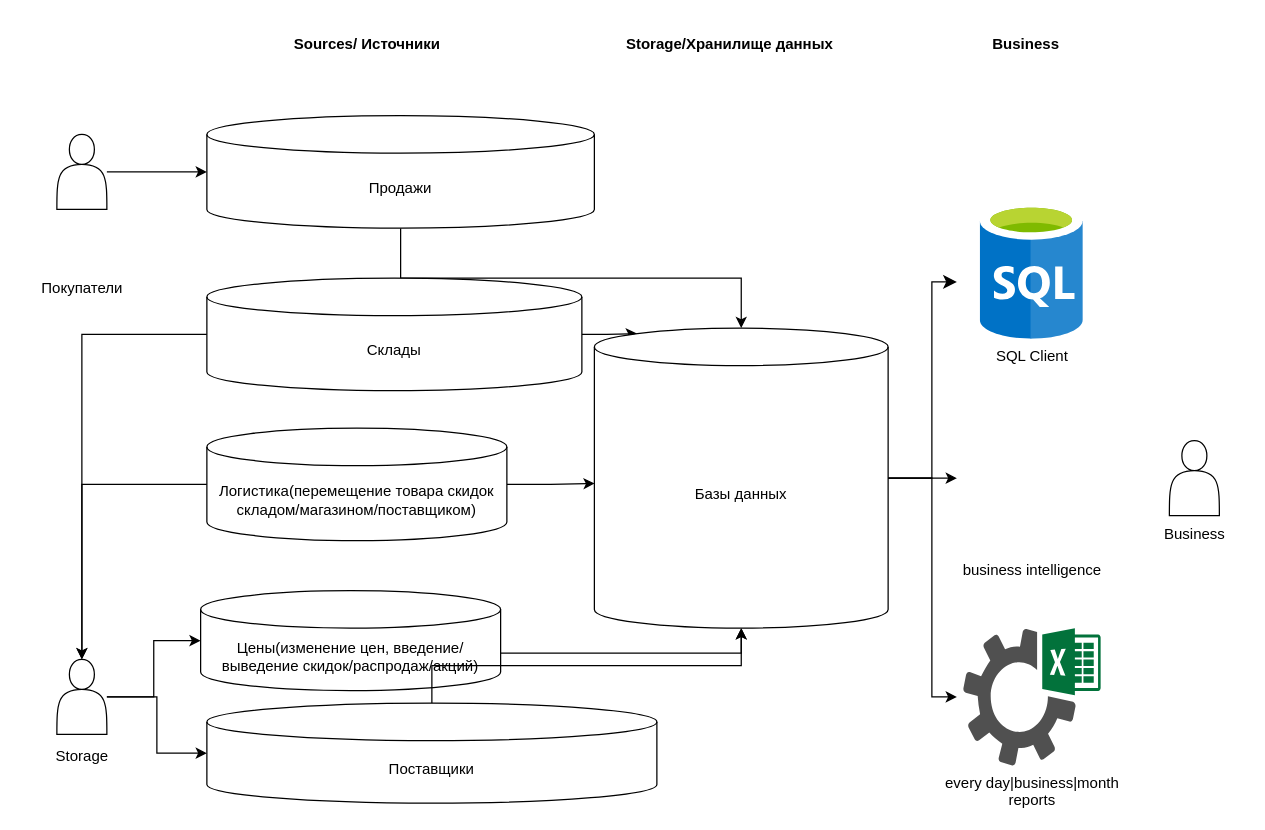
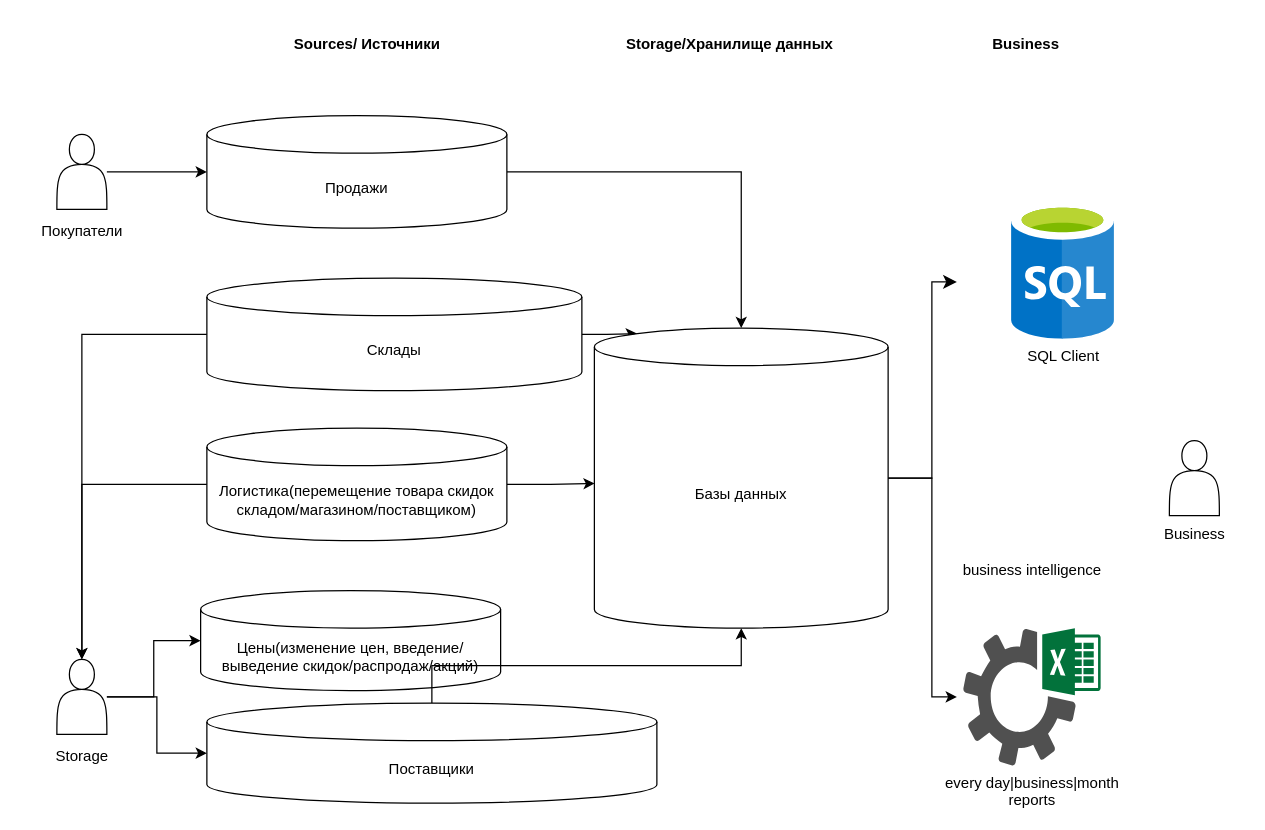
  <mxCell id="0" />
  <mxCell id="1" parent="0" />
  <mxCell id="2" style="edgeStyle=orthogonalEdgeStyle;rounded=0;orthogonalLoop=1;jettySize=auto;html=1;" edge="1" parent="1" source="3" target="16"><mxGeometry relative="1" as="geometry" /></mxCell>
- <mxCell id="3" value="Продажи" style="shape=cylinder3;whiteSpace=wrap;html=1;boundedLbl=1;backgroundOutline=1;size=15;" vertex="1" parent="1"><mxGeometry x="165" y="92" width="310" height="90" as="geometry" /></mxCell>
+ <mxCell id="3" value="Продажи" style="shape=cylinder3;whiteSpace=wrap;html=1;boundedLbl=1;backgroundOutline=1;size=15;" vertex="1" parent="1"><mxGeometry x="165" y="92" width="240" height="90" as="geometry" /></mxCell>
  <mxCell id="4" style="edgeStyle=orthogonalEdgeStyle;rounded=0;orthogonalLoop=1;jettySize=auto;html=1;entryX=0.145;entryY=0;entryDx=0;entryDy=4.35;entryPerimeter=0;" edge="1" parent="1" source="6" target="16"><mxGeometry relative="1" as="geometry" /></mxCell>
  <mxCell id="5" style="edgeStyle=orthogonalEdgeStyle;rounded=0;orthogonalLoop=1;jettySize=auto;html=1;entryX=0.5;entryY=0;entryDx=0;entryDy=0;" edge="1" parent="1" source="6" target="24"><mxGeometry relative="1" as="geometry" /></mxCell>
  <mxCell id="6" value="Склады" style="shape=cylinder3;whiteSpace=wrap;html=1;boundedLbl=1;backgroundOutline=1;size=15;" vertex="1" parent="1"><mxGeometry x="165" y="222" width="300" height="90" as="geometry" /></mxCell>
  <mxCell id="7" style="edgeStyle=orthogonalEdgeStyle;rounded=0;orthogonalLoop=1;jettySize=auto;html=1;entryX=0.001;entryY=0.518;entryDx=0;entryDy=0;entryPerimeter=0;" edge="1" parent="1" source="9" target="16"><mxGeometry relative="1" as="geometry" /></mxCell>
  <mxCell id="8" style="edgeStyle=orthogonalEdgeStyle;rounded=0;orthogonalLoop=1;jettySize=auto;html=1;entryX=0.5;entryY=0;entryDx=0;entryDy=0;" edge="1" parent="1" source="9" target="24"><mxGeometry relative="1" as="geometry" /></mxCell>
  <mxCell id="9" value="Логистика(перемещение товара скидок складом/магазином/поставщиком)" style="shape=cylinder3;whiteSpace=wrap;html=1;boundedLbl=1;backgroundOutline=1;size=15;" vertex="1" parent="1"><mxGeometry x="165" y="342" width="240" height="90" as="geometry" /></mxCell>
- <mxCell id="10" style="edgeStyle=orthogonalEdgeStyle;rounded=0;orthogonalLoop=1;jettySize=auto;html=1;entryX=0.5;entryY=1;entryDx=0;entryDy=0;entryPerimeter=0;" edge="1" parent="1" source="11" target="16"><mxGeometry relative="1" as="geometry"><Array as="points"><mxPoint x="592" y="522" /></Array></mxGeometry></mxCell>
  <mxCell id="11" value="Цены(изменение цен, введение/выведение скидок/распродаж/акций)" style="shape=cylinder3;whiteSpace=wrap;html=1;boundedLbl=1;backgroundOutline=1;size=15;" vertex="1" parent="1"><mxGeometry x="160" y="472" width="240" height="80" as="geometry" /></mxCell>
  <mxCell id="12" style="edgeStyle=orthogonalEdgeStyle;rounded=0;orthogonalLoop=1;jettySize=auto;html=1;entryX=0.5;entryY=1;entryDx=0;entryDy=0;entryPerimeter=0;" edge="1" parent="1" source="13" target="16"><mxGeometry relative="1" as="geometry" /></mxCell>
  <mxCell id="13" value="Поставщики" style="shape=cylinder3;whiteSpace=wrap;html=1;boundedLbl=1;backgroundOutline=1;size=15;" vertex="1" parent="1"><mxGeometry x="165" y="562" width="360" height="80" as="geometry" /></mxCell>
  <mxCell id="14" style="edgeStyle=orthogonalEdgeStyle;rounded=0;orthogonalLoop=1;jettySize=auto;html=1;" edge="1" parent="1" source="16"><mxGeometry relative="1" as="geometry"><mxPoint x="765" y="557" as="targetPoint" /><Array as="points"><mxPoint x="745" y="382" /><mxPoint x="745" y="557" /></Array></mxGeometry></mxCell>
- <mxCell id="15" style="edgeStyle=orthogonalEdgeStyle;rounded=0;orthogonalLoop=1;jettySize=auto;html=1;" edge="1" parent="1" source="16" target="18"><mxGeometry relative="1" as="geometry" /></mxCell>
  <mxCell id="16" value="Базы данных" style="shape=cylinder3;whiteSpace=wrap;html=1;boundedLbl=1;backgroundOutline=1;size=15;" vertex="1" parent="1"><mxGeometry x="475" y="262" width="235" height="240" as="geometry" /></mxCell>
- <mxCell id="17" value="SQL Client" style="image;sketch=0;aspect=fixed;html=1;points=[];align=center;fontSize=12;image=img/lib/mscae/SQL_Database_generic.svg;" vertex="1" parent="1"><mxGeometry x="783.6" y="162" width="82.8" height="108.95" as="geometry" /></mxCell>
+ <mxCell id="17" value="SQL Client" style="image;sketch=0;aspect=fixed;html=1;points=[];align=center;fontSize=12;image=img/lib/mscae/SQL_Database_generic.svg;" vertex="1" parent="1"><mxGeometry x="808.6" y="162" width="82.8" height="108.95" as="geometry" /></mxCell>
  <mxCell id="18" value="business intelligence" style="shape=image;html=1;verticalAlign=top;verticalLabelPosition=bottom;labelBackgroundColor=#ffffff;imageAspect=0;aspect=fixed;image=https://cdn1.iconfinder.com/data/icons/software-engineering-and-video-gaming/512/487_Ai_brain_future_intelligence_machine_Data_Science_Fabrication_Lab-128.png" vertex="1" parent="1"><mxGeometry x="765" y="322" width="120" height="120" as="geometry" /></mxCell>
  <mxCell id="19" value="every day|business|month &lt;br&gt;reports" style="sketch=0;pointerEvents=1;shadow=0;dashed=0;html=1;strokeColor=none;fillColor=#505050;labelPosition=center;verticalLabelPosition=bottom;verticalAlign=top;outlineConnect=0;align=center;shape=mxgraph.office.services.excel_services;" vertex="1" parent="1"><mxGeometry x="770" y="502" width="110" height="110" as="geometry" /></mxCell>
  <mxCell id="20" value="Sources/ Источники&lt;br&gt;" style="text;html=1;align=center;verticalAlign=middle;resizable=0;points=[];autosize=1;strokeColor=none;fillColor=none;fontStyle=1" vertex="1" parent="1"><mxGeometry x="222.5" y="20" width="140" height="30" as="geometry" /></mxCell>
  <mxCell id="21" value="Storage/Хранилище данных&lt;br&gt;" style="text;html=1;align=center;verticalAlign=middle;resizable=0;points=[];autosize=1;strokeColor=none;fillColor=none;fontStyle=1" vertex="1" parent="1"><mxGeometry x="487.5" y="20" width="190" height="30" as="geometry" /></mxCell>
  <mxCell id="22" style="edgeStyle=orthogonalEdgeStyle;rounded=0;orthogonalLoop=1;jettySize=auto;html=1;entryX=0;entryY=0.5;entryDx=0;entryDy=0;entryPerimeter=0;" edge="1" parent="1" source="24" target="11"><mxGeometry relative="1" as="geometry" /></mxCell>
  <mxCell id="23" style="edgeStyle=orthogonalEdgeStyle;rounded=0;orthogonalLoop=1;jettySize=auto;html=1;entryX=0;entryY=0.5;entryDx=0;entryDy=0;entryPerimeter=0;" edge="1" parent="1" source="24" target="13"><mxGeometry relative="1" as="geometry" /></mxCell>
  <mxCell id="24" value="" style="shape=actor;whiteSpace=wrap;html=1;" vertex="1" parent="1"><mxGeometry x="45" y="527" width="40" height="60" as="geometry" /></mxCell>
  <mxCell id="25" value="Storage" style="text;html=1;align=center;verticalAlign=middle;resizable=0;points=[];autosize=1;strokeColor=none;fillColor=none;" vertex="1" parent="1"><mxGeometry x="30" y="590" width="70" height="30" as="geometry" /></mxCell>
  <mxCell id="26" value="" style="shape=actor;whiteSpace=wrap;html=1;" vertex="1" parent="1"><mxGeometry x="935" y="352" width="40" height="60" as="geometry" /></mxCell>
  <mxCell id="27" value="Business" style="text;html=1;align=center;verticalAlign=middle;resizable=0;points=[];autosize=1;strokeColor=none;fillColor=none;fontStyle=1" vertex="1" parent="1"><mxGeometry x="780" y="20" width="80" height="30" as="geometry" /></mxCell>
  <mxCell id="28" value="" style="edgeStyle=elbowEdgeStyle;elbow=horizontal;endArrow=classic;html=1;curved=0;rounded=0;endSize=8;startSize=8;" edge="1" parent="1"><mxGeometry width="50" height="50" relative="1" as="geometry"><mxPoint x="710" y="382" as="sourcePoint" /><mxPoint x="765" y="225" as="targetPoint" /><Array as="points"><mxPoint x="745" y="272" /><mxPoint x="735" y="312" /></Array></mxGeometry></mxCell>
  <mxCell id="29" value="Business" style="text;html=1;align=center;verticalAlign=middle;resizable=0;points=[];autosize=1;strokeColor=none;fillColor=none;" vertex="1" parent="1"><mxGeometry x="920" y="412" width="70" height="30" as="geometry" /></mxCell>
  <mxCell id="30" style="edgeStyle=orthogonalEdgeStyle;rounded=0;orthogonalLoop=1;jettySize=auto;html=1;" edge="1" parent="1" source="31" target="3"><mxGeometry relative="1" as="geometry" /></mxCell>
  <mxCell id="31" value="" style="shape=actor;whiteSpace=wrap;html=1;" vertex="1" parent="1"><mxGeometry x="45" y="107" width="40" height="60" as="geometry" /></mxCell>
- <mxCell id="32" value="Покупатели" style="text;html=1;align=center;verticalAlign=middle;resizable=0;points=[];autosize=1;strokeColor=none;fillColor=none;" vertex="1" parent="1"><mxGeometry x="20" y="215" width="90" height="30" as="geometry" /></mxCell>
+ <mxCell id="32" value="Покупатели" style="text;html=1;align=center;verticalAlign=middle;resizable=0;points=[];autosize=1;strokeColor=none;fillColor=none;" vertex="1" parent="1"><mxGeometry x="20" y="170" width="90" height="30" as="geometry" /></mxCell>
